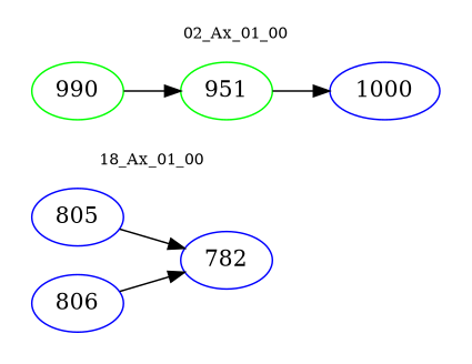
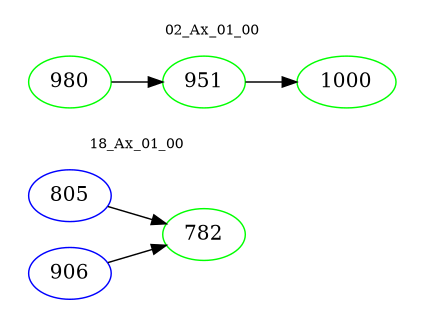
  digraph {
    rankdir=LR
    node [color=blue]
    edge [color=black]
    n1 [label=805]
-   n2 [label=782]
-   n3 [label=806]
-   n4 [color=green label=990]
+   n2 [color=green label=782]
+   n3 [label=906]
+   n4 [color=green label=980]
    n5 [color=green label=951]
-   n6 [label=1000]
+   n6 [color=green label=1000]
    subgraph cluster_1 {
      color=white
      fontsize=10
      label="18_Ax_01_00"
      n1
      n2
      n3
    }
    subgraph cluster_2 {
      color=white
      fontsize=10
      label="02_Ax_01_00"
      n4
      n5
      n6
    }
    n1 -> n2
    n3 -> n2
    n4 -> n5
    n5 -> n6
  }
